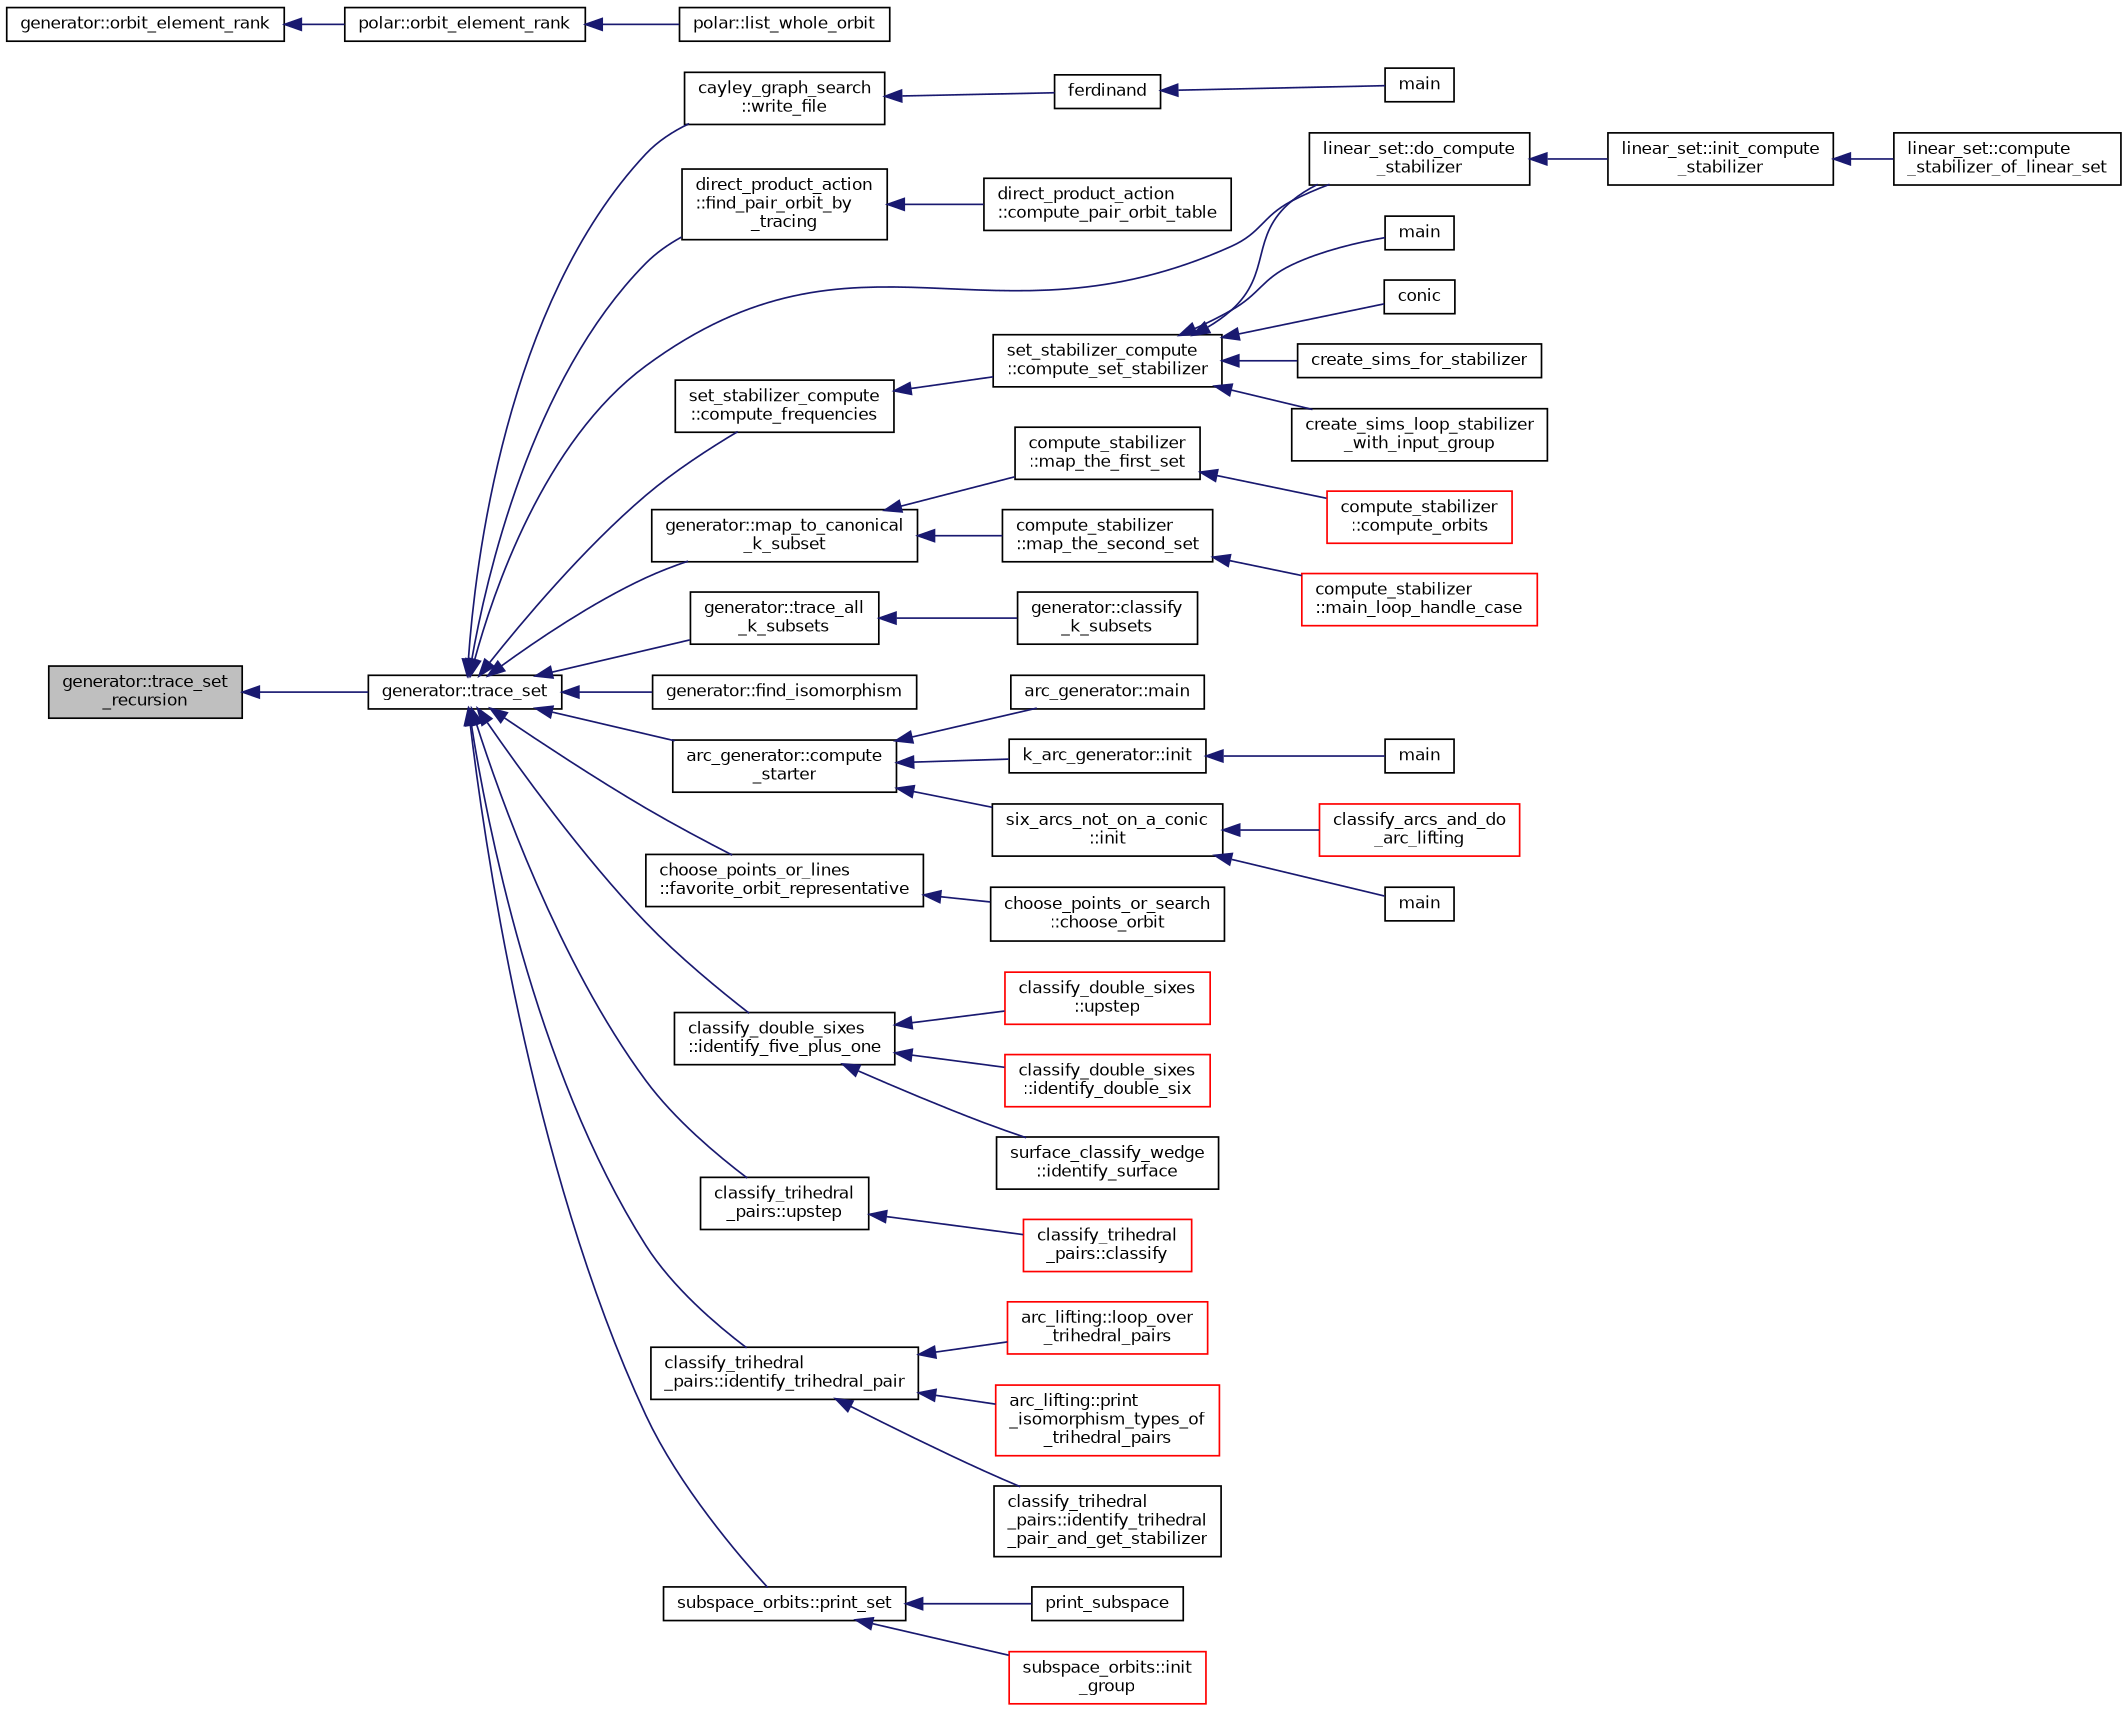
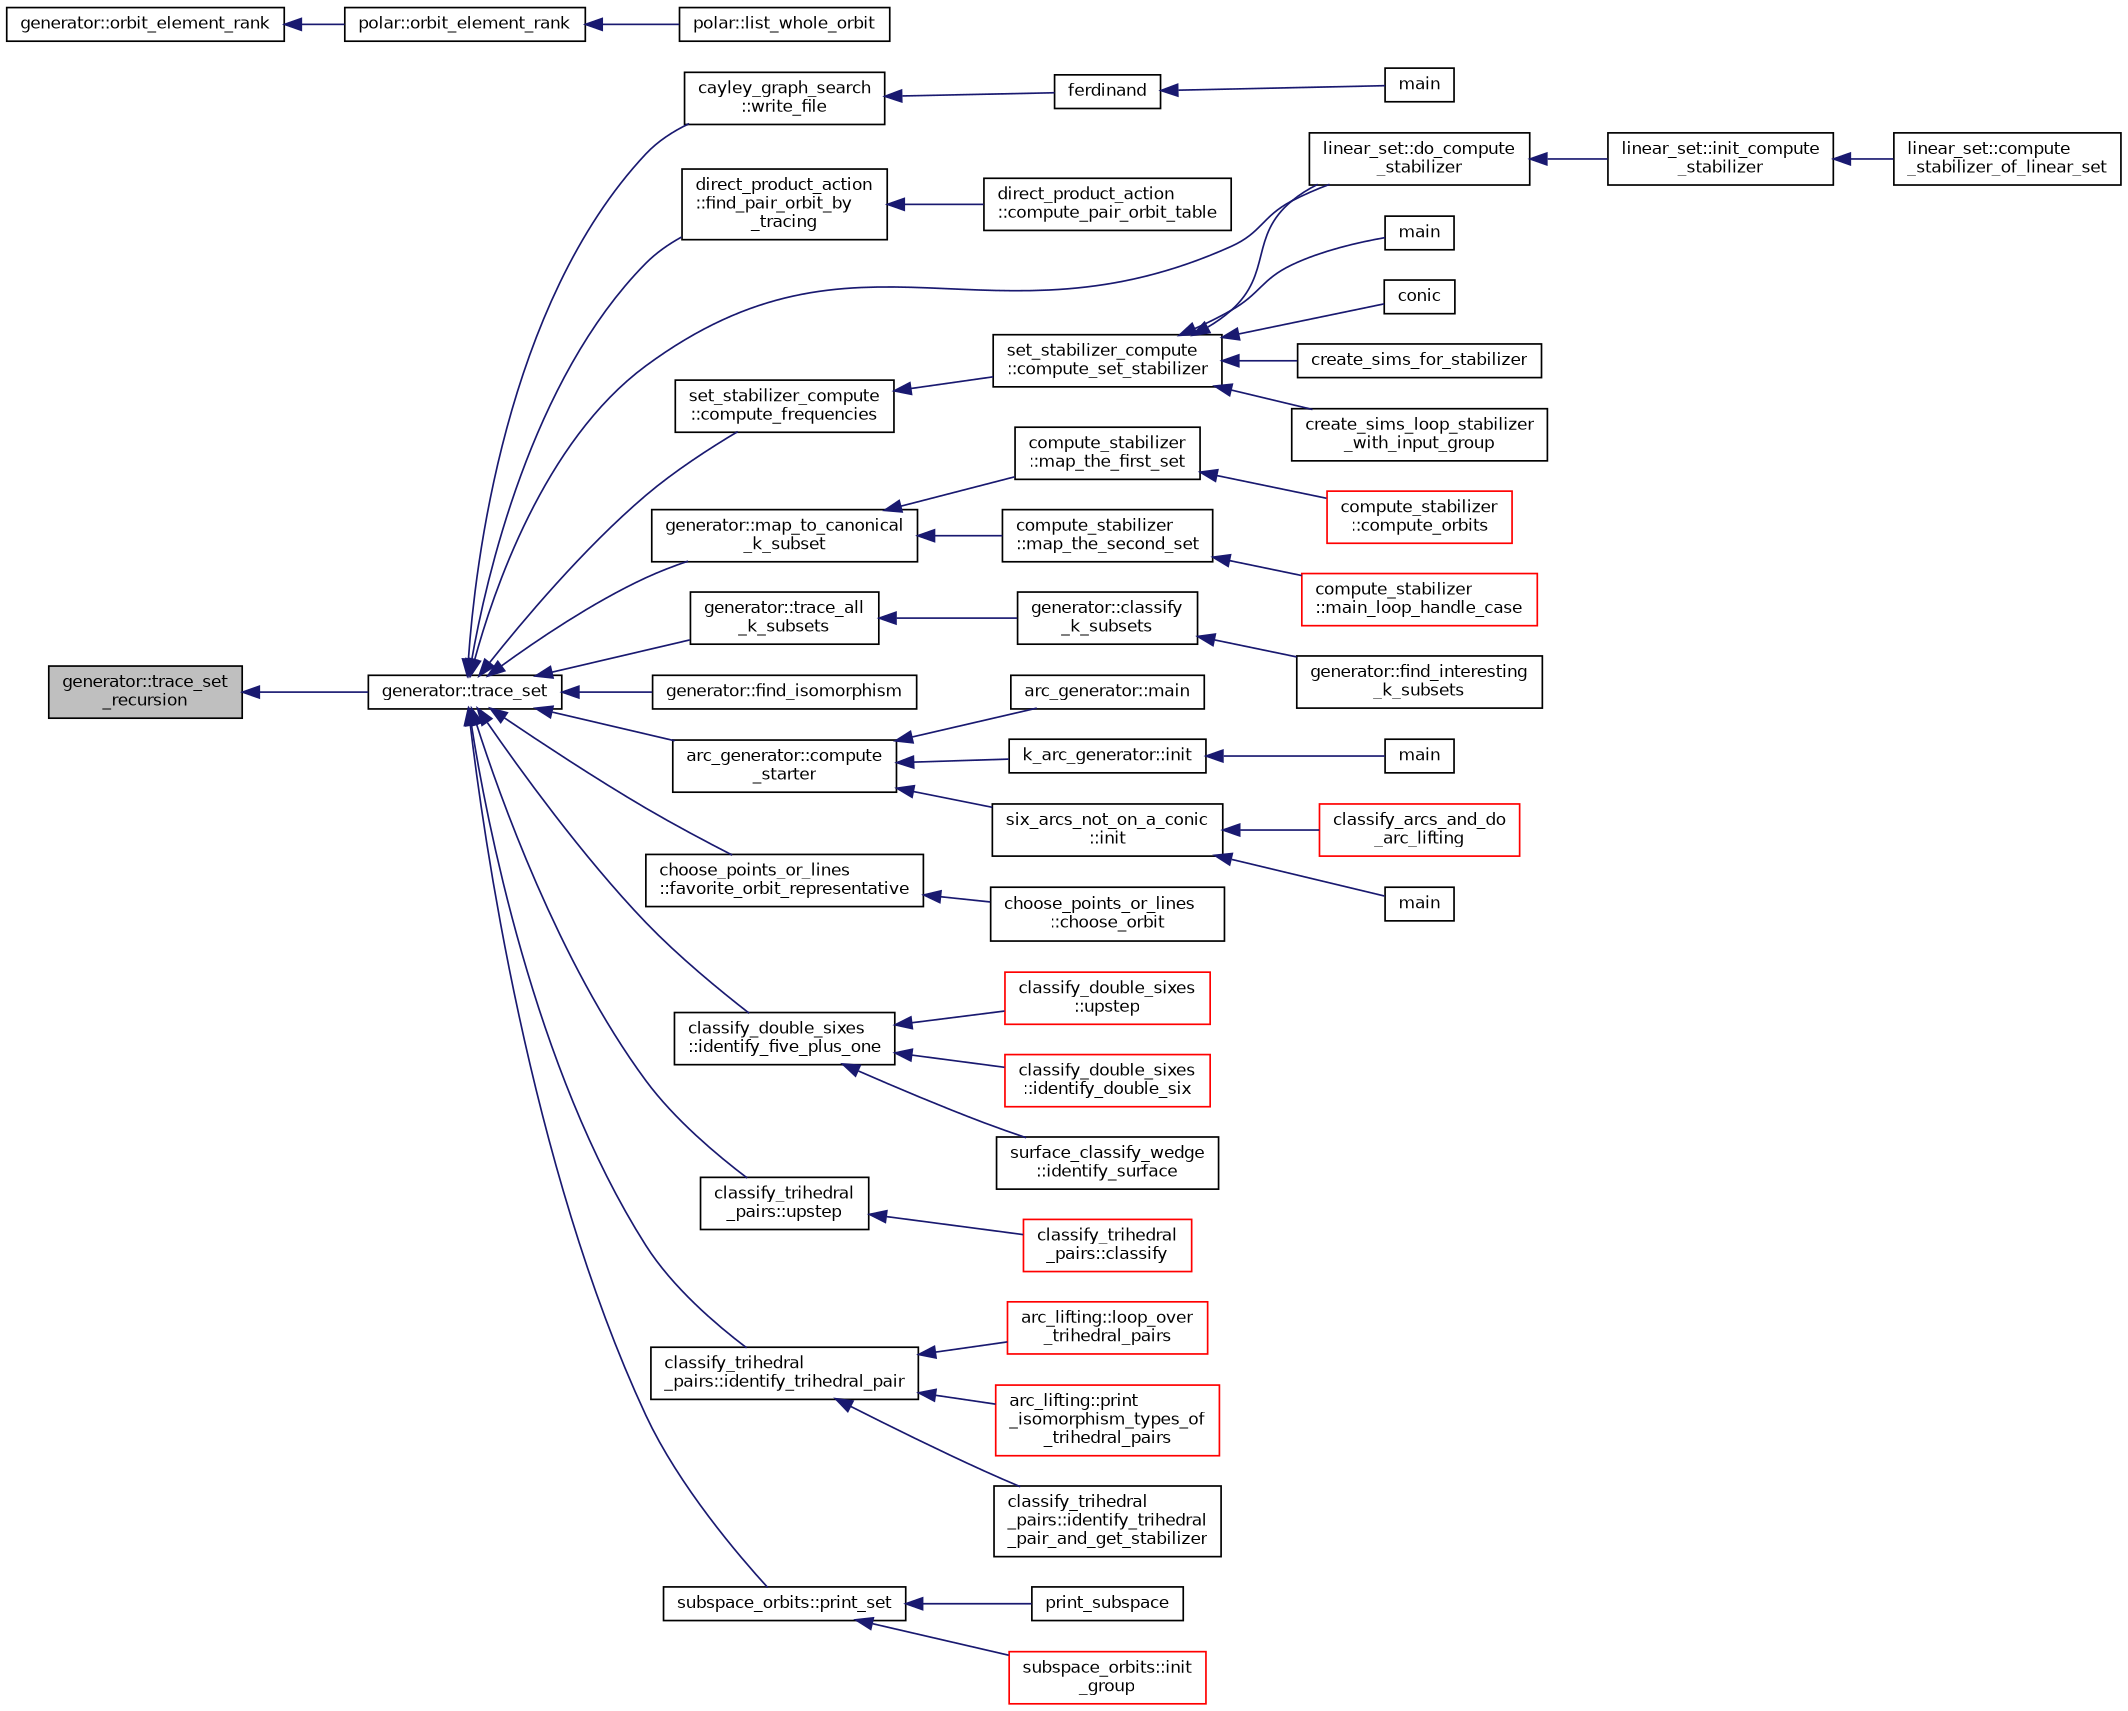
  digraph {
    rankdir=LR
    node [color=black fillcolor=white fontname=Helvetica fontsize=10 shape=record style=filled]
    edge [color=midnightblue dir=back fontname=Helvetica fontsize=10 labelfontname=Helvetica labelfontsize=10 style=solid]
    n1 [fillcolor=grey75 fontcolor=black height=0.2 label="generator::trace_set\l_recursion" width=0.4]
    n2 [height=0.2 label="generator::trace_set" width=0.4]
    n3 [height=0.2 label="cayley_graph_search\l::write_file" width=0.4]
    n4 [height=0.2 label="direct_product_action\l::find_pair_orbit_by\l_tracing" width=0.4]
    n5 [height=0.2 label="linear_set::do_compute\l_stabilizer" width=0.4]
    n6 [height=0.2 label="set_stabilizer_compute\l::compute_frequencies" width=0.4]
    n7 [height=0.2 label="generator::map_to_canonical\l_k_subset" width=0.4]
    n8 [height=0.2 label="generator::trace_all\l_k_subsets" width=0.4]
    n9 [height=0.2 label="generator::find_isomorphism" width=0.4]
    n10 [height=0.2 label="arc_generator::compute\l_starter" width=0.4]
    n11 [height=0.2 label="choose_points_or_lines\l::favorite_orbit_representative" width=0.4]
    n12 [height=0.2 label="classify_double_sixes\l::identify_five_plus_one" width=0.4]
    n13 [height=0.2 label="classify_trihedral\l_pairs::upstep" width=0.4]
    n14 [height=0.2 label="classify_trihedral\l_pairs::identify_trihedral_pair" width=0.4]
    n15 [height=0.2 label="subspace_orbits::print_set" width=0.4]
    n16 [height=0.2 label=ferdinand width=0.4]
    n17 [height=0.2 label="direct_product_action\l::compute_pair_orbit_table" width=0.4]
    n18 [height=0.2 label="linear_set::init_compute\l_stabilizer" width=0.4]
    n19 [height=0.2 label="set_stabilizer_compute\l::compute_set_stabilizer" width=0.4]
    n20 [height=0.2 label="generator::orbit_element_rank" width=0.4]
    n21 [height=0.2 label="polar::orbit_element_rank" width=0.4]
    n22 [height=0.2 label="compute_stabilizer\l::map_the_first_set" width=0.4]
    n23 [height=0.2 label="compute_stabilizer\l::map_the_second_set" width=0.4]
    n24 [height=0.2 label="generator::classify\l_k_subsets" width=0.4]
    n25 [height=0.2 label="arc_generator::main" width=0.4]
    n26 [height=0.2 label="k_arc_generator::init" width=0.4]
    n27 [height=0.2 label="six_arcs_not_on_a_conic\l::init" width=0.4]
-   n28 [height=0.2 label="choose_points_or_search\l::choose_orbit" width=0.4]
+   n28 [height=0.2 label="choose_points_or_lines\l::choose_orbit" width=0.4]
    n29 [color=red height=0.2 label="classify_double_sixes\l::upstep" width=0.4]
    n30 [color=red height=0.2 label="classify_double_sixes\l::identify_double_six" width=0.4]
    n31 [height=0.2 label="surface_classify_wedge\l::identify_surface" width=0.4]
    n32 [color=red height=0.2 label="classify_trihedral\l_pairs::classify" width=0.4]
    n33 [color=red height=0.2 label="arc_lifting::loop_over\l_trihedral_pairs" width=0.4]
    n34 [color=red height=0.2 label="arc_lifting::print\l_isomorphism_types_of\l_trihedral_pairs" width=0.4]
    n35 [height=0.2 label="classify_trihedral\l_pairs::identify_trihedral\l_pair_and_get_stabilizer" width=0.4]
    n36 [height=0.2 label=print_subspace width=0.4]
    n37 [color=red height=0.2 label="subspace_orbits::init\l_group" width=0.4]
    n38 [height=0.2 label=main width=0.4]
    n39 [height=0.2 label="linear_set::compute\l_stabilizer_of_linear_set" width=0.4]
    n40 [height=0.2 label=main width=0.4]
    n41 [height=0.2 label=conic width=0.4]
    n42 [height=0.2 label=create_sims_for_stabilizer width=0.4]
    n43 [height=0.2 label="create_sims_loop_stabilizer\l_with_input_group" width=0.4]
    n44 [height=0.2 label="polar::list_whole_orbit" width=0.4]
    n45 [color=red height=0.2 label="compute_stabilizer\l::compute_orbits" width=0.4]
    n46 [color=red height=0.2 label="compute_stabilizer\l::main_loop_handle_case" width=0.4]
+   n47 [height=0.2 label="generator::find_interesting\l_k_subsets" width=0.4]
    n48 [height=0.2 label=main width=0.4]
    n49 [color=red height=0.2 label="classify_arcs_and_do\l_arc_lifting" width=0.4]
    n50 [height=0.2 label=main width=0.4]
    n1 -> n2
    n2 -> n3
    n2 -> n4
    n2 -> n5
    n2 -> n6
    n2 -> n7
    n2 -> n8
    n2 -> n9
    n2 -> n10
    n2 -> n11
    n2 -> n12
    n2 -> n13
    n2 -> n14
    n2 -> n15
    n3 -> n16
    n4 -> n17
    n5 -> n18
    n6 -> n19
    n7 -> n22
    n7 -> n23
    n8 -> n24
    n10 -> n25
    n10 -> n26
    n10 -> n27
    n11 -> n28
    n12 -> n29
    n12 -> n30
    n12 -> n31
    n13 -> n32
    n14 -> n33
    n14 -> n34
    n14 -> n35
    n15 -> n36
    n15 -> n37
    n16 -> n38
    n18 -> n39
    n19 -> n5
    n19 -> n40
    n19 -> n41
    n19 -> n42
    n19 -> n43
    n20 -> n21
    n21 -> n44
    n22 -> n45
    n23 -> n46
+   n24 -> n47
    n26 -> n48
    n27 -> n49
    n27 -> n50
  }
